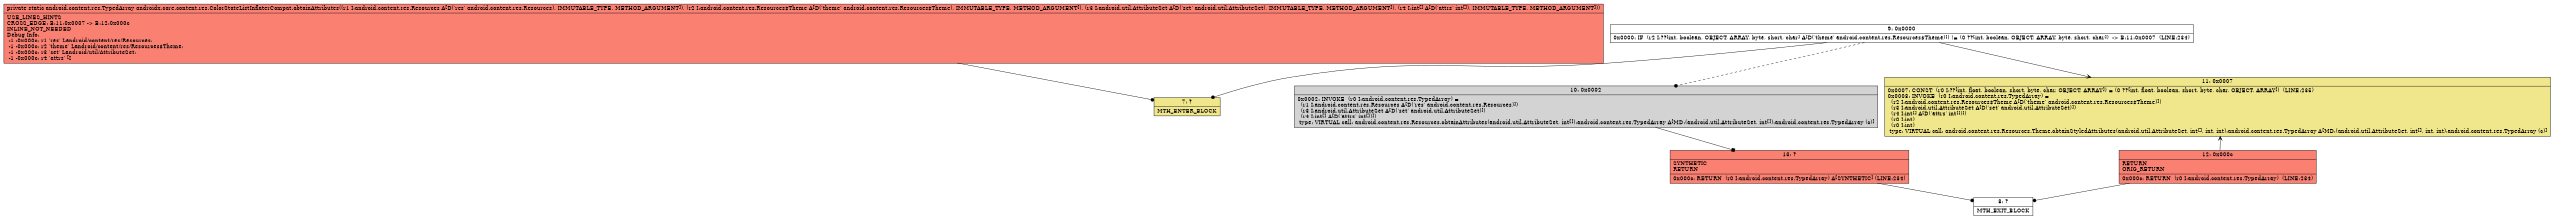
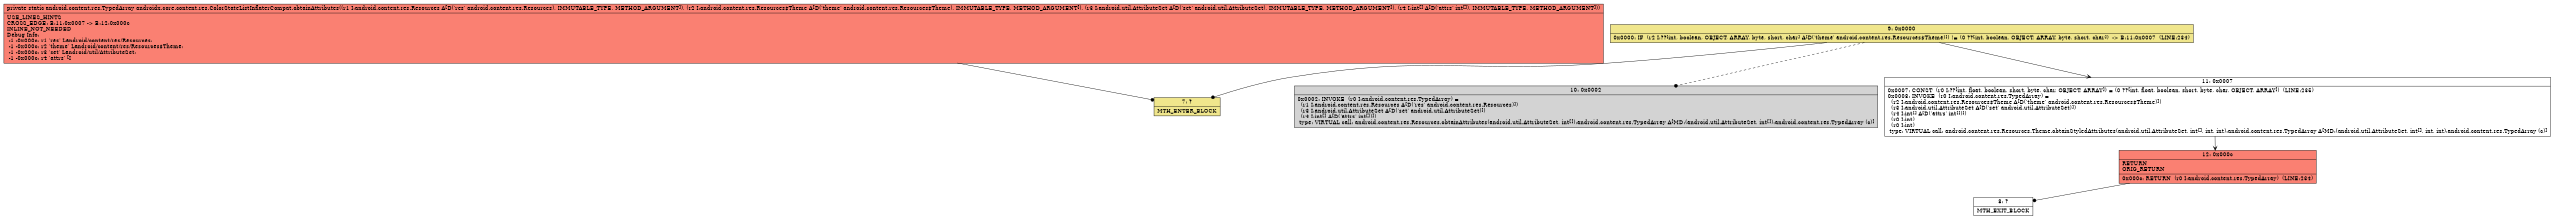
  digraph {
    node [fillcolor=salmon shape=record style=filled]
    edge [arrowhead=dot]
    n1 [fillcolor=khaki label="{7\:\ ?|MTH_ENTER_BLOCK\l}"]
-   n2 [fillcolor=white label="{9\:\ 0x0000|0x0000: IF  (r2 I:??[int, boolean, OBJECT, ARRAY, byte, short, char] A[D('theme' android.content.res.Resources$Theme)]) != (0 ??[int, boolean, OBJECT, ARRAY, byte, short, char])  \-\> B:11:0x0007  (LINE:234)\l}"]
+   n2 [fillcolor=khaki label="{9\:\ 0x0000|0x0000: IF  (r2 I:??[int, boolean, OBJECT, ARRAY, byte, short, char] A[D('theme' android.content.res.Resources$Theme)]) != (0 ??[int, boolean, OBJECT, ARRAY, byte, short, char])  \-\> B:11:0x0007  (LINE:234)\l}"]
    n3 [fillcolor=lightgrey label="{10\:\ 0x0002|0x0002: INVOKE  (r0 I:android.content.res.TypedArray) = \l  (r1 I:android.content.res.Resources A[D('res' android.content.res.Resources)])\l  (r3 I:android.util.AttributeSet A[D('set' android.util.AttributeSet)])\l  (r4 I:int[] A[D('attrs' int[])])\l type: VIRTUAL call: android.content.res.Resources.obtainAttributes(android.util.AttributeSet, int[]):android.content.res.TypedArray A[MD:(android.util.AttributeSet, int[]):android.content.res.TypedArray (c)]\l}"]
-   n4 [fillcolor=khaki label="{11\:\ 0x0007|0x0007: CONST  (r0 I:??[int, float, boolean, short, byte, char, OBJECT, ARRAY]) = (0 ??[int, float, boolean, short, byte, char, OBJECT, ARRAY])  (LINE:235)\l0x0008: INVOKE  (r0 I:android.content.res.TypedArray) = \l  (r2 I:android.content.res.Resources$Theme A[D('theme' android.content.res.Resources$Theme)])\l  (r3 I:android.util.AttributeSet A[D('set' android.util.AttributeSet)])\l  (r4 I:int[] A[D('attrs' int[])])\l  (r0 I:int)\l  (r0 I:int)\l type: VIRTUAL call: android.content.res.Resources.Theme.obtainStyledAttributes(android.util.AttributeSet, int[], int, int):android.content.res.TypedArray A[MD:(android.util.AttributeSet, int[], int, int):android.content.res.TypedArray (c)]\l}"]
-   n5 [label="{13\:\ ?|SYNTHETIC\lRETURN\l|0x000c: RETURN  (r0 I:android.content.res.TypedArray) A[SYNTHETIC] (LINE:234)\l}"]
+   n4 [fillcolor=white label="{11\:\ 0x0007|0x0007: CONST  (r0 I:??[int, float, boolean, short, byte, char, OBJECT, ARRAY]) = (0 ??[int, float, boolean, short, byte, char, OBJECT, ARRAY])  (LINE:235)\l0x0008: INVOKE  (r0 I:android.content.res.TypedArray) = \l  (r2 I:android.content.res.Resources$Theme A[D('theme' android.content.res.Resources$Theme)])\l  (r3 I:android.util.AttributeSet A[D('set' android.util.AttributeSet)])\l  (r4 I:int[] A[D('attrs' int[])])\l  (r0 I:int)\l  (r0 I:int)\l type: VIRTUAL call: android.content.res.Resources.Theme.obtainStyledAttributes(android.util.AttributeSet, int[], int, int):android.content.res.TypedArray A[MD:(android.util.AttributeSet, int[], int, int):android.content.res.TypedArray (c)]\l}"]
    n6 [label="{12\:\ 0x000c|RETURN\lORIG_RETURN\l|0x000c: RETURN  (r0 I:android.content.res.TypedArray)  (LINE:234)\l}"]
    n7 [fillcolor=white label="{8\:\ ?|MTH_EXIT_BLOCK\l}"]
    n8 [label="{private static android.content.res.TypedArray androidx.core.content.res.ColorStateListInflaterCompat.obtainAttributes((r1 I:android.content.res.Resources A[D('res' android.content.res.Resources), IMMUTABLE_TYPE, METHOD_ARGUMENT]), (r2 I:android.content.res.Resources$Theme A[D('theme' android.content.res.Resources$Theme), IMMUTABLE_TYPE, METHOD_ARGUMENT]), (r3 I:android.util.AttributeSet A[D('set' android.util.AttributeSet), IMMUTABLE_TYPE, METHOD_ARGUMENT]), (r4 I:int[] A[D('attrs' int[]), IMMUTABLE_TYPE, METHOD_ARGUMENT]))  | USE_LINES_HINTS\lCROSS_EDGE: B:11:0x0007 \-\> B:12:0x000c\lINLINE_NOT_NEEDED\lDebug Info:\l  \-1 \-0x000c: r1 'res' Landroid\/content\/res\/Resources;\l  \-1 \-0x000c: r2 'theme' Landroid\/content\/res\/Resources$Theme;\l  \-1 \-0x000c: r3 'set' Landroid\/util\/AttributeSet;\l  \-1 \-0x000c: r4 'attrs' [I\l}"]
    n2 -> n1
    n2 -> n3 [style=dashed]
    n2 -> n4 [arrowhead=vee]
-   n3 -> n5 [arrowhead=box]
-   n6 -> n4 [arrowhead=vee]
-   n5 -> n7
+   n4 -> n6 [arrowhead=vee]
    n6 -> n7
    n8 -> n1
  }
